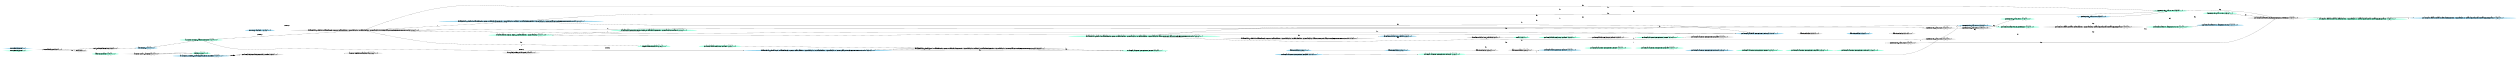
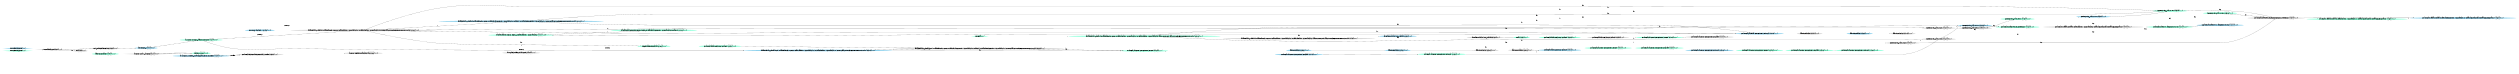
  digraph {
    rankdir=LR
    node [fillcolor=aquamarine shape=ellipse style=filled]
    edge [arrowhead=box style=solid]
    n1 [label="kafkaProducer.commitTransaction()@@@19@@@['1', '1', '0']"]
    n2 [fillcolor=lightgrey label="task1.getRunner().getStatus() != Status.PAUSED@@@21@@@['1', '1', '0']" shape=diamond]
    n3 [fillcolor=skyblue label="final Map<Integer,Long> currentOffsets = ImmutableMap.copyOf(task1.getRunner().getCurrentOffsets())@@@24@@@['1', '1', '0']"]
    n4 [label="Thread.sleep(10)@@@22@@@['1', '1', '0']"]
    n5 [label="unlockAppenderatorBasePersistDirForTask(task1)@@@28@@@['1', '1', '0']"]
    n6 [label="Assert.assertEquals(TaskState.SUCCESS,future1.get().getStatusCode())@@@29@@@['1', '1', '0']"]
    n7 [fillcolor=lightgrey label="final KafkaIndexTask task2 = createTask(task1.getId(),new KafkaIndexTaskIOConfig(0,\"sequence0\",new SeekableStreamStartSequenceNumbers<>(topic,ImmutableMap.of(0,0L),ImmutableSet.of()),new SeekableStreamEndSequenceNumbers<>(topic,ImmutableMap.of(0,10L)),consumerProps,KafkaSupervisorIOConfig.DEFAULT_POLL_TIMEOUT_MILLIS,true,null,null))@@@30@@@['0', '1', '0']"]
    n8 [fillcolor=skyblue label="final KafkaIndexTask task2 = createTask(task1.getId(),new KafkaIndexTaskIOConfig(0,\"sequence0\",new SeekableStreamPartitions<>(topic,ImmutableMap.of(0,0L)),new SeekableStreamPartitions<>(topic,ImmutableMap.of(0,10L)),consumerProps,KafkaSupervisorIOConfig.DEFAULT_POLL_TIMEOUT_MILLIS,true,null,null))@@@30@@@['1', '0', '0']"]
    n9 [fillcolor=lightgrey label="!isIncrementalHandoffSupported@@@3@@@['1', '1', '0']" shape=diamond]
    n10 [fillcolor=lightgrey label="return@@@4@@@['1', '1', '0']"]
    n11 [fillcolor=lightgrey label="records = generateSinglePartitionRecords(topic)@@@6@@@['1', '1', '0']"]
    n12 [fillcolor=lightgrey label="final KafkaIndexTask task2 = createTask(null,new KafkaIndexTaskIOConfig(0,\"sequence0\",new SeekableStreamPartitions<>(topic,ImmutableMap.of(0,2L)),new SeekableStreamPartitions<>(topic,ImmutableMap.of(0,5L)),kafkaServer.consumerProperties(),KafkaSupervisorIOConfig.DEFAULT_POLL_TIMEOUT_MILLIS,true,null,null))@@@4@@@['0', '0', '1']"]
    n13 [fillcolor=skyblue label="maxRowsPerSegment = 2@@@7@@@['1', '1', '0']"]
    n14 [label="final KafkaIndexTask task1 = createTask(null,new KafkaIndexTaskIOConfig(0,\"sequence0\",new SeekableStreamPartitions<>(topic,ImmutableMap.of(0,2L)),new SeekableStreamPartitions<>(topic,ImmutableMap.of(0,5L)),kafkaServer.consumerProperties(),KafkaSupervisorIOConfig.DEFAULT_POLL_TIMEOUT_MILLIS,true,null,null))@@@3@@@['0', '0', '1']"]
    n15 [fillcolor=lightgrey label="SegmentDescriptor desc1 = sd(task1,\"2010/P1D\",0)@@@16@@@['0', '0', '1']"]
    n16 [fillcolor=skyblue label="SegmentDescriptor desc2 = sd(task1,\"2011/P1D\",0)@@@17@@@['0', '0', '1']"]
    n17 [fillcolor=skyblue label="final ListenableFuture<TaskStatus> future1 = runTask(task1)@@@5@@@['0', '0', '1']"]
    n18 [label="Assert.assertEquals(ImmutableList.of(\"c\"),readSegmentColumn(\"dim1\",desc1))@@@20@@@['0', '0', '1']"]
    n19 [label="Assert.assertEquals(ImmutableSet.of(desc1,desc2),publishedDescriptors())@@@18@@@['0', '0', '1']"]
    n20 [fillcolor=skyblue label="Assert.assertEquals(ImmutableList.of(\"d\",\"e\"),readSegmentColumn(\"dim1\",desc2))@@@21@@@['0', '0', '1']"]
    n21 [fillcolor=lightgrey label="final ListenableFuture<TaskStatus> future2 = runTask(task2)@@@6@@@['0', '0', '1']"]
    n22 [fillcolor=lightgrey label="Assert.assertEquals(new KafkaDataSourceMetadata(new SeekableStreamPartitions<>(topic,ImmutableMap.of(0,5L))),metadataStorageCoordinator.getDataSourceMetadata(DATA_SCHEMA.getDataSource()))@@@19@@@['0', '0', '1']"]
    n23 [label="Assert.assertEquals(5,task1.getRunner().getRowIngestionMeters().getProcessed())@@@41@@@['1', '1', '0']"]
    n24 [label="Assert.assertEquals(3,task1.getRunner().getRowIngestionMeters().getProcessed())@@@10@@@['0', '0', '1']"]
    n25 [label="Assert.assertEquals(0,task1.getRunner().getRowIngestionMeters().getUnparseable())@@@42@@@['1', '1', '0']"]
    n26 [fillcolor=lightgrey label="Assert.assertEquals(0,task1.getRunner().getRowIngestionMeters().getUnparseable())@@@11@@@['0', '0', '1']"]
    n27 [fillcolor=skyblue label="Assert.assertEquals(0,task1.getRunner().getRowIngestionMeters().getThrownAway())@@@43@@@['1', '1', '0']"]
    n28 [label="Map<String,Object> consumerProps = kafkaServer.consumerProperties()@@@8@@@['1', '1', '0']"]
    n29 [fillcolor=lightgrey label="final KafkaIndexTask task1 = createTask(null,new KafkaIndexTaskIOConfig(0,\"sequence0\",new SeekableStreamPartitions<>(topic,ImmutableMap.of(0,0L)),new SeekableStreamPartitions<>(topic,ImmutableMap.of(0,10L)),consumerProps,KafkaSupervisorIOConfig.DEFAULT_POLL_TIMEOUT_MILLIS,true,null,null))@@@10@@@['1', '0', '0']"]
    n30 [fillcolor=skyblue label="consumerProps.put(\"max.poll.records\",\"1\")@@@9@@@['1', '1', '0']"]
    n31 [fillcolor=skyblue label="final KafkaIndexTask task1 = createTask(null,new KafkaIndexTaskIOConfig(0,\"sequence0\",new SeekableStreamStartSequenceNumbers<>(topic,ImmutableMap.of(0,0L),ImmutableSet.of()),new SeekableStreamEndSequenceNumbers<>(topic,ImmutableMap.of(0,10L)),consumerProps,KafkaSupervisorIOConfig.DEFAULT_POLL_TIMEOUT_MILLIS,true,null,null))@@@10@@@['0', '1', '0']"]
    n32 [label="SegmentDescriptor desc6 = sd(task1,\"2011/P1D\",0)@@@52@@@['1', '1', '0']"]
    n33 [label="final SeekableStreamPartitions<Integer,Long> checkpoint = new SeekableStreamPartitions<>(topic,ImmutableMap.of(0,5L))@@@11@@@['1', '0', '0']"]
    n34 [fillcolor=lightgrey label="SegmentDescriptor desc1 = sd(task1,\"2008/P1D\",0)@@@47@@@['1', '1', '0']"]
    n35 [label="SegmentDescriptor desc7 = sd(task1,\"2012/P1D\",0)@@@53@@@['1', '1', '0']"]
    n36 [fillcolor=lightgrey label="SegmentDescriptor desc2 = sd(task1,\"2008/P1D\",1)@@@48@@@['1', '1', '0']"]
    n37 [fillcolor=skyblue label="SegmentDescriptor desc5 = sd(task1,\"2010/P1D\",0)@@@51@@@['1', '1', '0']"]
    n38 [label="SegmentDescriptor desc4 = sd(task1,\"2009/P1D\",1)@@@50@@@['1', '1', '0']"]
    n39 [fillcolor=lightgrey label="SegmentDescriptor desc3 = sd(task1,\"2009/P1D\",0)@@@49@@@['1', '1', '0']"]
    n40 [fillcolor=skyblue label="Assert.assertEquals(0,task1.getRunner().getRowIngestionMeters().getThrownAway())@@@12@@@['1', '1', '1']"]
    n41 [label="Assert.assertEquals(3,task2.getRunner().getRowIngestionMeters().getProcessed())@@@13@@@['1', '1', '1']"]
    n42 [label="final SeekableStreamStartSequenceNumbers<Integer,Long> checkpoint = new SeekableStreamStartSequenceNumbers<>(topic,ImmutableMap.of(0,5L),ImmutableSet.of(0))@@@11@@@['0', '1', '0']"]
    n43 [label="insertData()@@@7@@@['0', '0', '1']"]
    n44 [label="Assert.assertEquals(TaskState.SUCCESS,future1.get().getStatusCode())@@@8@@@['0', '0', '1']"]
    n45 [fillcolor=lightgrey label="Assert.assertEquals(TaskState.SUCCESS,future2.get().getStatusCode())@@@9@@@['0', '0', '1']"]
    n46 [fillcolor=skyblue label="kafkaProducer.initTransactions()@@@33@@@['1', '1', '0']"]
    n47 [fillcolor=skyblue label="kafkaProducer.beginTransaction()@@@34@@@['1', '1', '0']"]
    n48 [fillcolor=lightgrey label="kafkaProducer.send(record).get()@@@36@@@['1', '1', '0']"]
    n49 [fillcolor=skyblue label="Assert.assertEquals(new KafkaDataSourceMetadata(new SeekableStreamEndSequenceNumbers<>(topic,ImmutableMap.of(0,10L))),metadataStorageCoordinator.getDataSourceMetadata(DATA_SCHEMA.getDataSource()))@@@55@@@['0', '1', '0']"]
    n50 [fillcolor=lightgrey label="Assert.assertEquals(ImmutableSet.of(desc1,desc2,desc3,desc4,desc5,desc6,desc7),publishedDescriptors())@@@54@@@['1', '1', '0']"]
    n51 [fillcolor=lightgrey label="kafkaProducer.initTransactions()@@@14@@@['1', '1', '0']"]
    n52 [fillcolor=lightgrey label="Assert.assertEquals(checkpoint.getPartitionSequenceNumberMap(),currentOffsets)@@@25@@@['1', '1', '0']"]
    n53 [label="Assert.assertEquals(new KafkaDataSourceMetadata(new SeekableStreamPartitions<>(topic,ImmutableMap.of(0,10L))),metadataStorageCoordinator.getDataSourceMetadata(DATA_SCHEMA.getDataSource()))@@@55@@@['1', '0', '0']"]
    n54 [fillcolor=lightgrey label="kafkaProducer.commitTransaction()@@@38@@@['1', '1', '0']"]
    n55 [fillcolor=skyblue label="Assert.assertEquals(TaskState.SUCCESS,future2.get().getStatusCode())@@@40@@@['1', '1', '0']"]
    n56 [fillcolor=skyblue label="testRestoreAfterPersistingSequences['1', '0', '0']" shape=diamond]
    n57 [label="testRestoreAfterPersistingSequences['0', '1', '0']" shape=diamond]
    n58 [label="Assert.assertEquals(4,task2.getRunner().getRowIngestionMeters().getProcessed())@@@44@@@['1', '1', '0']"]
    n59 [label="Assert.assertEquals(0,task2.getRunner().getRowIngestionMeters().getUnparseable())@@@45@@@['1', '1', '0']"]
    n60 [label="Assert.assertEquals(0,task2.getRunner().getRowIngestionMeters().getThrownAway())@@@46@@@['1', '1', '0']"]
    n61 [fillcolor=skyblue label="kafkaProducer.beginTransaction()@@@15@@@['1', '1', '0']"]
    n62 [fillcolor=lightgrey label="kafkaProducer.send(record).get()@@@17@@@['1', '1', '0']"]
    n63 [fillcolor=lightgrey label="task1.getRunner().setEndOffsets(ImmutableMap.of(0,5L),false)@@@26@@@['1', '1', '0']"]
    n64 [fillcolor=lightgrey label="task1.stopGracefully(toolboxFactory.build(task1).getConfig())@@@27@@@['1', '1', '0']"]
    n65 [fillcolor=skyblue label="Assert.assertEquals(0,task2.getRunner().getRowIngestionMeters().getUnparseable())@@@14@@@['0', '0', '1']"]
    n66 [label="Assert.assertEquals(0,task2.getRunner().getRowIngestionMeters().getThrownAway())@@@15@@@['0', '0', '1']"]
+   n67 [label="testRunReplicas['0', '0', '1']" shape=diamond]
    n1 -> n2 [arrowhead=odot]
    n2 -> n3 [style=dashed]
    n2 -> n4 [arrowhead=odot style=bold]
    n2 -> n4 [arrowhead=odot label=true style=dashed]
    n3 -> n52 [arrowhead=odot label=currentOffsets]
    n3 -> n52 [style=bold]
    n4 -> n2 [arrowhead=odot style=bold]
    n5 -> n6 [arrowhead=odot]
    n6 -> n7 [style=bold]
    n6 -> n8
    n7 -> n41 [style=bold]
    n7 -> n41 [label=task2 style=dashed]
    n8 -> n7 [label=0 style=bold]
    n8 -> n41 [label=task2 style=bold]
    n8 -> n41 [style=dashed]
    n9 -> n10 [arrowhead=odot label=true style=bold]
    n9 -> n10
    n9 -> n11 [arrowhead=odot style=bold]
    n10 -> n11 [arrowhead=odot]
    n10 -> n12 [arrowhead=odot label=0]
    n11 -> n13 [style=bold]
    n12 -> n17
    n12 -> n21 [arrowhead=odot label=task2]
    n13 -> n28 [style=bold]
    n14 -> n12 [style=dashed]
    n14 -> n15 [arrowhead=odot label=task1 style=bold]
    n14 -> n16 [label=task1 style=bold]
    n14 -> n17 [label=task1]
    n15 -> n16 [style=bold]
    n15 -> n18 [arrowhead=odot label=desc1]
    n15 -> n19 [label=desc1 style=dashed]
    n16 -> n19 [arrowhead=odot label=desc2]
    n16 -> n19 [style=bold]
    n16 -> n20 [label=desc2]
    n17 -> n21 [arrowhead=odot style=dashed]
    n18 -> n20 [style=bold]
    n19 -> n22 [arrowhead=odot style=dashed]
    n21 -> n43 [arrowhead=odot style=bold]
    n22 -> n18
    n23 -> n24 [arrowhead=odot label=0]
    n23 -> n25 [arrowhead=odot style=dashed]
    n24 -> n26 [arrowhead=odot style=bold]
    n25 -> n27 [style=dashed]
    n26 -> n40 [style=dashed]
    n27 -> n58 [arrowhead=odot]
    n28 -> n7 [arrowhead=odot label=consumerProps style=dashed]
    n28 -> n8 [label=consumerProps style=bold]
    n28 -> n29 [arrowhead=odot label=consumerProps style=bold]
    n28 -> n30
    n28 -> n31 [label=consumerProps]
    n29 -> n5 [arrowhead=odot label=task1 style=bold]
    n29 -> n31 [label=0 style=bold]
    n29 -> n32 [label=task1 style=bold]
    n29 -> n33 [arrowhead=odot style=dashed]
    n29 -> n34 [arrowhead=odot label=task1]
    n29 -> n35 [arrowhead=odot label=task1]
    n29 -> n36 [label=task1 style=bold]
    n29 -> n37 [label=task1 style=dashed]
    n29 -> n38 [arrowhead=odot label=task1 style=dashed]
    n29 -> n39 [label=task1 style=dashed]
    n29 -> n40 [arrowhead=odot label=task1 style=bold]
    n30 -> n29 [arrowhead=odot style=dashed]
    n30 -> n31 [style=dashed]
    n31 -> n5 [label=task1]
    n31 -> n32 [arrowhead=odot label=task1 style=bold]
    n31 -> n34 [label=task1]
    n31 -> n35 [arrowhead=odot label=task1 style=dashed]
    n31 -> n36 [arrowhead=odot label=task1]
    n31 -> n37 [arrowhead=odot label=task1 style=dashed]
    n31 -> n38 [arrowhead=odot label=task1 style=dashed]
    n31 -> n39 [label=task1]
    n31 -> n40 [label=task1 style=bold]
    n31 -> n42 [arrowhead=odot style=dashed]
    n32 -> n35 [style=dashed]
    n32 -> n50 [arrowhead=odot label=desc6 style=bold]
    n33 -> n40 [style=bold]
    n33 -> n42 [label=0 style=bold]
    n34 -> n15 [arrowhead=odot label=0]
    n34 -> n36 [style=dashed]
    n34 -> n50 [label=desc1 style=bold]
    n35 -> n50
    n35 -> n50 [arrowhead=odot label=desc7 style=bold]
    n36 -> n16 [label=0 style=dashed]
    n36 -> n39 [style=dashed]
    n36 -> n50 [arrowhead=odot label=desc2]
    n37 -> n32 [style=bold]
    n37 -> n50 [arrowhead=odot label=desc5]
    n38 -> n37
    n38 -> n50 [arrowhead=odot label=desc4]
    n39 -> n38 [style=bold]
    n39 -> n50 [label=desc3]
    n40 -> n41 [arrowhead=odot style=dashed]
    n40 -> n51 [arrowhead=odot style=dashed]
    n41 -> n46 [arrowhead=odot]
    n41 -> n65 [arrowhead=odot]
    n42 -> n40 [style=dashed]
    n43 -> n44 [arrowhead=odot]
    n44 -> n45 [arrowhead=odot style=dashed]
    n45 -> n24
    n46 -> n47 [arrowhead=odot style=bold]
    n47 -> n48 [arrowhead=odot style=bold]
    n48 -> n54 [arrowhead=odot]
    n50 -> n49 [style=bold]
    n50 -> n53
    n51 -> n61 [arrowhead=odot style=dashed]
    n52 -> n63 [style=dashed]
    n53 -> n49 [arrowhead=odot label=0]
    n54 -> n55 [style=bold]
    n55 -> n23
    n56 -> n9 [style=dashed]
    n57 -> n9
    n58 -> n41 [label=0]
    n58 -> n59 [arrowhead=odot]
    n59 -> n60 [arrowhead=odot style=bold]
    n60 -> n34 [style=dashed]
    n61 -> n62
    n63 -> n64 [arrowhead=odot]
    n64 -> n5
    n65 -> n66 [style=bold]
    n66 -> n15 [arrowhead=odot style=bold]
+   n67 -> n14
  }
